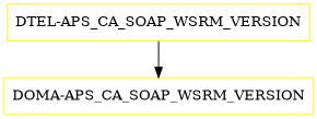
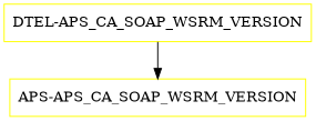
  digraph {
    node [color=yellow shape=box]
    "DTEL-APS_CA_SOAP_WSRM_VERSION"
-   "DOMA-APS_CA_SOAP_WSRM_VERSION"
+   "DOMA-APS_CA_SOAP_WSRM_VERSION" [label="APS-APS_CA_SOAP_WSRM_VERSION"]
    "DTEL-APS_CA_SOAP_WSRM_VERSION" -> "DOMA-APS_CA_SOAP_WSRM_VERSION"
  }
